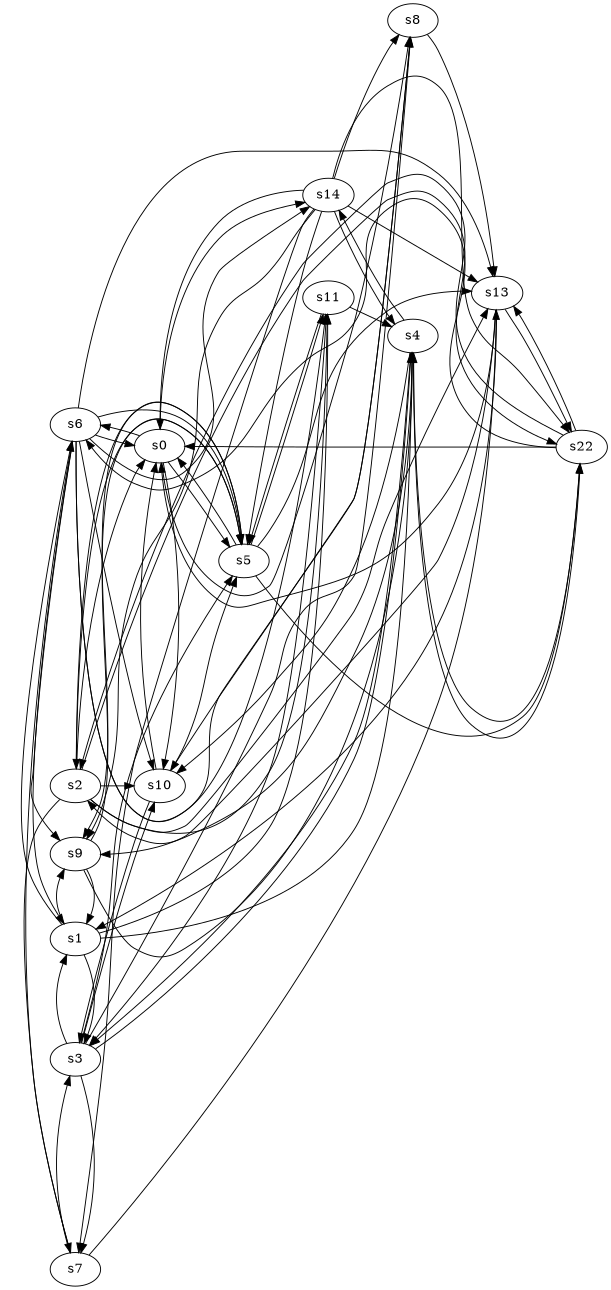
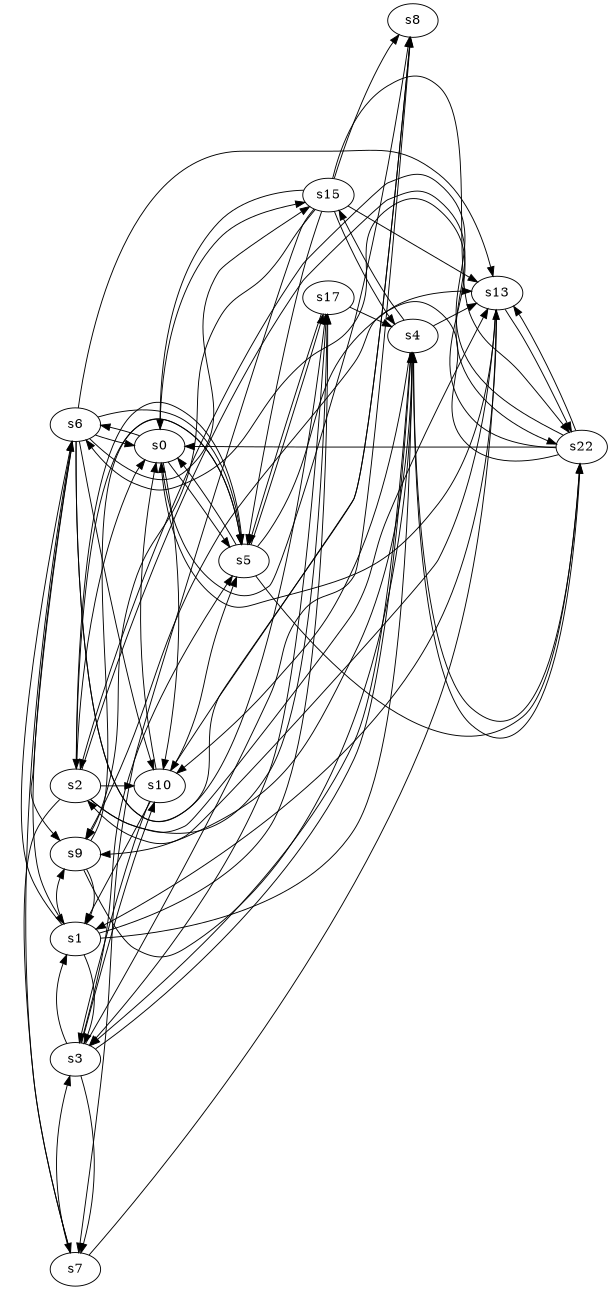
  digraph {
    rankdir=LR
    node [player=1]
    s0 [player=0]
    s5
    s6 [player=0]
    s8 [player=0]
    s10
-   s14
+   s14 [label=s15]
    s9 [player=0]
-   s11
+   s11 [label=s17]
    s2
    n10 [label=s22 player=0]
    s13
    s1
    s4 [player=0]
    s3
    s7 [player=0]
    s0 -> s5
    s0 -> s6 [constraint="time % 4 == 0 && time % 3 == 0"]
    s0 -> s8 [constraint="!(time % 3 == 2)"]
    s0 -> s10 [constraint="!(time % 6 == 2)"]
    s0 -> s14
    s5 -> s0 [constraint="!(time % 4 == 3)"]
-   s5 -> s9 [constraint="time % 3 == 1 || time % 2 == 1"]
+   n10 -> s9 [constraint="time % 3 == 1 || time % 2 == 1"]
    s5 -> s11
    s5 -> s2 [constraint="!(time % 5 == 0)"]
    s5 -> n10
    s5 -> s13 [constraint="time == 7 || time == 10 || time == 22"]
    s6 -> s0
    s6 -> s5 [constraint="time % 6 == 0"]
    s6 -> s8 [constraint="time == 8"]
    s6 -> s10 [constraint="time % 4 == 2 || time % 3 == 1"]
    s6 -> s14 [constraint="!(time % 2 == 0)"]
    s6 -> s9 [constraint="time % 2 == 1 && time % 3 == 0"]
    s6 -> s11 [constraint="!(time % 3 == 0)"]
    s6 -> s13
    s6 -> s1 [constraint="time == 0 || time == 1 || time == 2 || time == 13"]
    s8 -> s10 [constraint="time % 3 == 2 || time % 2 == 0"]
    s10 -> s0 [constraint="time % 3 == 1 || time % 4 == 1"]
    s10 -> s5 [constraint="time % 2 == 1 || time % 4 == 1"]
+   s10 -> s1 [constraint="time == 8"]
    s10 -> s3 [constraint="!(time % 4 == 3)"]
    s14 -> s0 [constraint="time % 3 == 2 && time % 4 == 2"]
    s14 -> s5 [constraint="time % 4 == 0 || time % 4 == 0"]
    s14 -> s8 [constraint="time % 3 == 0 && time % 5 == 4"]
    s14 -> s9 [constraint="time % 5 == 4 || time % 5 == 2"]
    s14 -> n10 [constraint="time % 2 == 0 || time % 4 == 2"]
    s14 -> s13
    s14 -> s4 [constraint="time == 12 || time == 19 || time == 21"]
    s14 -> s7 [constraint="time % 3 == 0 || time % 3 == 1"]
    s9 -> s5 [constraint="time % 2 == 1"]
    s9 -> s1 [constraint="time % 2 == 0 && time % 4 == 0"]
    s9 -> s4 [constraint="time == 5 || time == 11 || time == 12 || time == 13 || time == 15"]
    s11 -> s5 [constraint="time == 0 || time == 1 || time == 6 || time == 7 || time == 12"]
    s11 -> s4
    s11 -> s3 [constraint="time % 2 == 1 && time % 4 == 3"]
    s2 -> s0 [constraint="time == 5 || time == 6 || time == 9 || time == 13"]
    s2 -> s5 [constraint="time % 4 == 1 && time % 5 == 3"]
    s2 -> s10
    s2 -> s11 [constraint="time % 4 == 3 && time % 5 == 1"]
    s2 -> n10 [constraint="time % 2 == 1 && time % 5 == 4"]
    s2 -> s13 [constraint="time == 9 || time == 10"]
    s2 -> s7 [constraint="!(time % 6 == 1)"]
    n10 -> s0
    n10 -> s6 [constraint="time % 2 == 0"]
    n10 -> s2 [constraint="time % 3 == 2 && time % 4 == 0"]
    n10 -> s13 [constraint="time % 2 == 0 || time % 3 == 0"]
    n10 -> s4 [constraint="time % 5 == 1"]
    s13 -> s0 [constraint="time % 2 == 0 && time % 5 == 2"]
    s13 -> s9 [constraint="time % 5 == 0"]
    s13 -> n10
    s13 -> s1 [constraint="time % 5 == 1"]
    s1 -> s6 [constraint="time % 3 == 0 || time % 2 == 1"]
    s1 -> s9 [constraint="time % 8 == 5"]
    s1 -> s11 [constraint="!(time % 6 == 5)"]
    s1 -> s4 [constraint="time % 5 == 4 || time % 5 == 0"]
    s1 -> s3 [constraint="time % 2 == 1 && time % 3 == 2"]
    s4 -> s10 [constraint="time % 4 == 2 || time % 5 == 4"]
    s4 -> s14 [constraint="!(time % 2 == 0)"]
    s4 -> s2 [constraint="time == 3 || time == 4 || time == 5 || time == 18 || time == 24"]
    s4 -> n10 [constraint="time == 2 || time == 12"]
-   s8 -> s13
+   s4 -> s13
    s4 -> s3 [constraint="time % 3 == 2 || time % 4 == 0"]
    s3 -> s5 [constraint="time % 3 == 2 && time % 3 == 1"]
    s3 -> s8 [constraint="time % 2 == 1 || time % 3 == 0"]
    s3 -> s10 [constraint="time % 5 == 4 || time % 2 == 1"]
    s3 -> s1 [constraint="!(time % 3 == 0)"]
    s3 -> s4 [constraint="time % 3 == 0 && time % 4 == 3"]
    s3 -> s7 [constraint="time % 5 == 2 || time % 2 == 1"]
    s7 -> s6 [constraint="time % 7 == 2"]
    s7 -> s13 [constraint="time == 6"]
    s7 -> s3 [constraint="time == 0 || time == 6 || time == 19 || time == 22"]
  }
